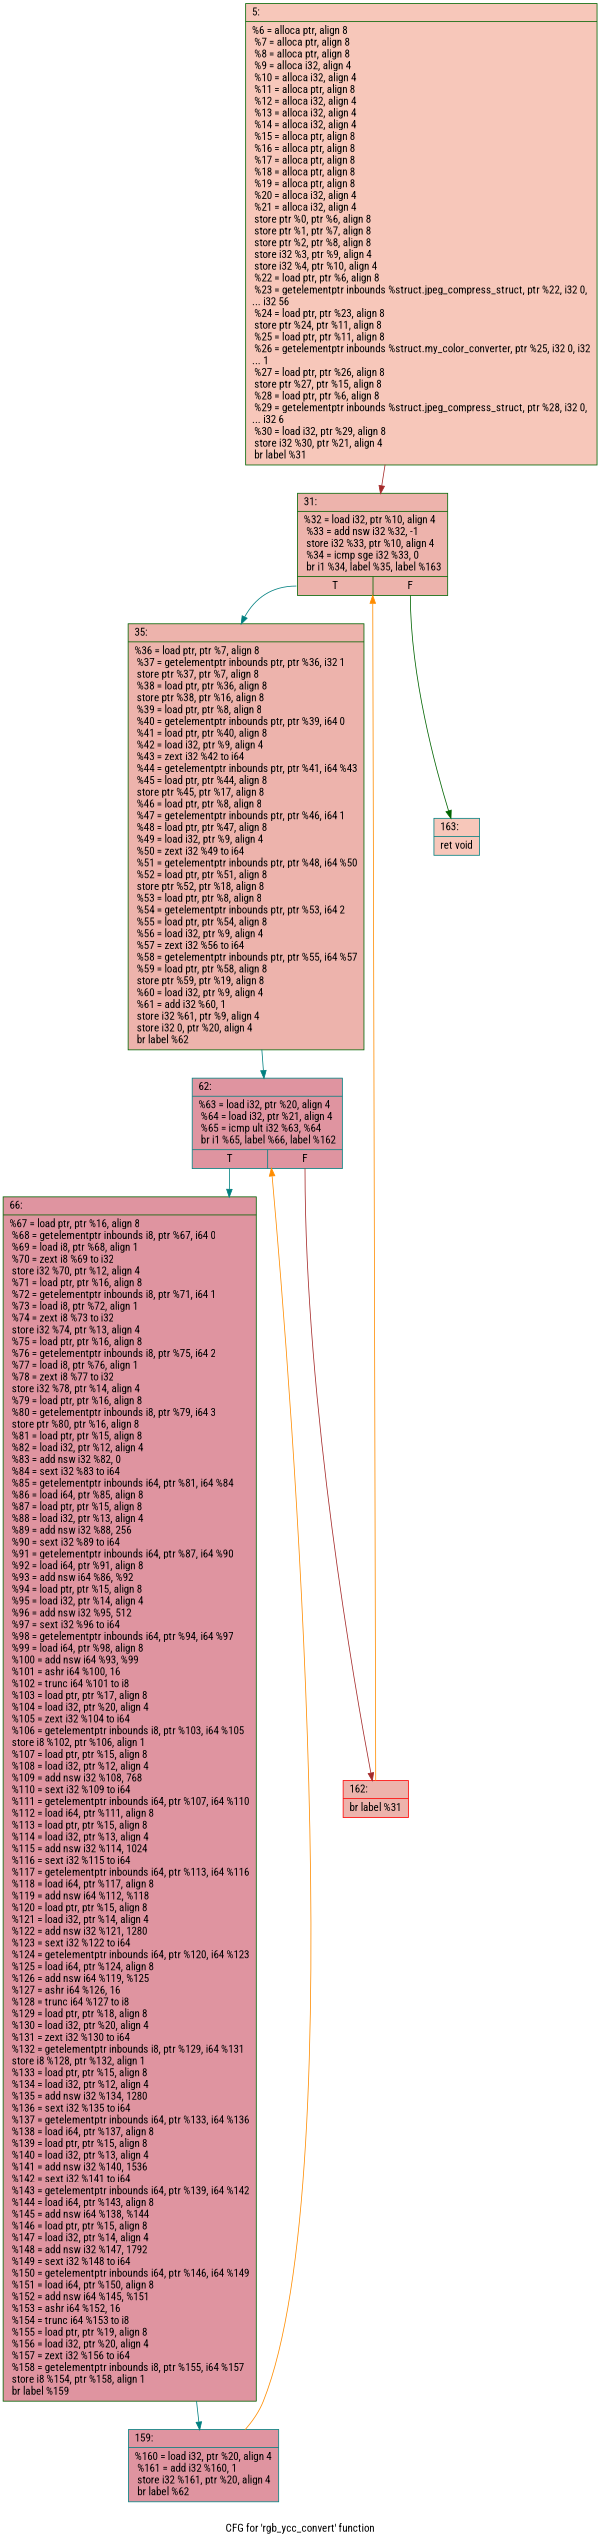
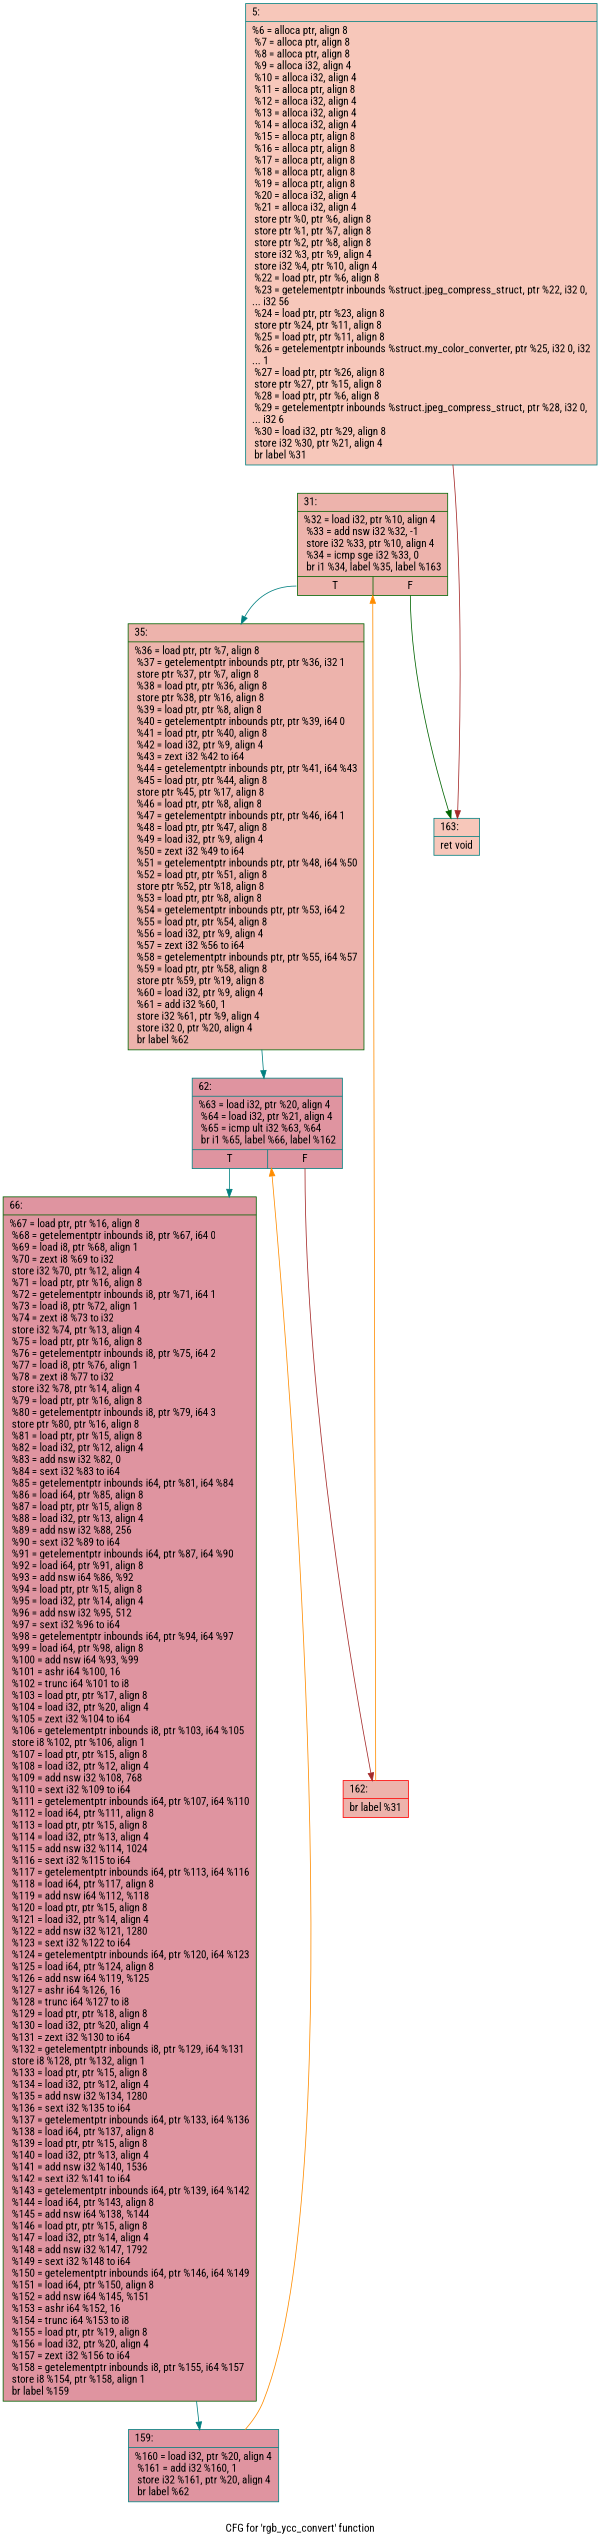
  digraph {
    fontname="Roboto Condensed"
    label="CFG for 'rgb_ycc_convert' function"
    node [color=darkgreen fillcolor="#d6524470" fontname="Roboto Condensed" shape=record style=filled]
    edge [color=teal fontname="Roboto Condensed"]
-   n1 [fillcolor="#ec7f6370" label="{5:\l|  %6 = alloca ptr, align 8\l  %7 = alloca ptr, align 8\l  %8 = alloca ptr, align 8\l  %9 = alloca i32, align 4\l  %10 = alloca i32, align 4\l  %11 = alloca ptr, align 8\l  %12 = alloca i32, align 4\l  %13 = alloca i32, align 4\l  %14 = alloca i32, align 4\l  %15 = alloca ptr, align 8\l  %16 = alloca ptr, align 8\l  %17 = alloca ptr, align 8\l  %18 = alloca ptr, align 8\l  %19 = alloca ptr, align 8\l  %20 = alloca i32, align 4\l  %21 = alloca i32, align 4\l  store ptr %0, ptr %6, align 8\l  store ptr %1, ptr %7, align 8\l  store ptr %2, ptr %8, align 8\l  store i32 %3, ptr %9, align 4\l  store i32 %4, ptr %10, align 4\l  %22 = load ptr, ptr %6, align 8\l  %23 = getelementptr inbounds %struct.jpeg_compress_struct, ptr %22, i32 0,\l... i32 56\l  %24 = load ptr, ptr %23, align 8\l  store ptr %24, ptr %11, align 8\l  %25 = load ptr, ptr %11, align 8\l  %26 = getelementptr inbounds %struct.my_color_converter, ptr %25, i32 0, i32\l... 1\l  %27 = load ptr, ptr %26, align 8\l  store ptr %27, ptr %15, align 8\l  %28 = load ptr, ptr %6, align 8\l  %29 = getelementptr inbounds %struct.jpeg_compress_struct, ptr %28, i32 0,\l... i32 6\l  %30 = load i32, ptr %29, align 8\l  store i32 %30, ptr %21, align 4\l  br label %31\l}"]
+   n1 [color=teal fillcolor="#ec7f6370" label="{5:\l|  %6 = alloca ptr, align 8\l  %7 = alloca ptr, align 8\l  %8 = alloca ptr, align 8\l  %9 = alloca i32, align 4\l  %10 = alloca i32, align 4\l  %11 = alloca ptr, align 8\l  %12 = alloca i32, align 4\l  %13 = alloca i32, align 4\l  %14 = alloca i32, align 4\l  %15 = alloca ptr, align 8\l  %16 = alloca ptr, align 8\l  %17 = alloca ptr, align 8\l  %18 = alloca ptr, align 8\l  %19 = alloca ptr, align 8\l  %20 = alloca i32, align 4\l  %21 = alloca i32, align 4\l  store ptr %0, ptr %6, align 8\l  store ptr %1, ptr %7, align 8\l  store ptr %2, ptr %8, align 8\l  store i32 %3, ptr %9, align 4\l  store i32 %4, ptr %10, align 4\l  %22 = load ptr, ptr %6, align 8\l  %23 = getelementptr inbounds %struct.jpeg_compress_struct, ptr %22, i32 0,\l... i32 56\l  %24 = load ptr, ptr %23, align 8\l  store ptr %24, ptr %11, align 8\l  %25 = load ptr, ptr %11, align 8\l  %26 = getelementptr inbounds %struct.my_color_converter, ptr %25, i32 0, i32\l... 1\l  %27 = load ptr, ptr %26, align 8\l  store ptr %27, ptr %15, align 8\l  %28 = load ptr, ptr %6, align 8\l  %29 = getelementptr inbounds %struct.jpeg_compress_struct, ptr %28, i32 0,\l... i32 6\l  %30 = load i32, ptr %29, align 8\l  store i32 %30, ptr %21, align 4\l  br label %31\l}"]
    n2 [label="{31:\l|  %32 = load i32, ptr %10, align 4\l  %33 = add nsw i32 %32, -1\l  store i32 %33, ptr %10, align 4\l  %34 = icmp sge i32 %33, 0\l  br i1 %34, label %35, label %163\l|{<s0>T|<s1>F}}"]
    n3 [label="{35:\l|  %36 = load ptr, ptr %7, align 8\l  %37 = getelementptr inbounds ptr, ptr %36, i32 1\l  store ptr %37, ptr %7, align 8\l  %38 = load ptr, ptr %36, align 8\l  store ptr %38, ptr %16, align 8\l  %39 = load ptr, ptr %8, align 8\l  %40 = getelementptr inbounds ptr, ptr %39, i64 0\l  %41 = load ptr, ptr %40, align 8\l  %42 = load i32, ptr %9, align 4\l  %43 = zext i32 %42 to i64\l  %44 = getelementptr inbounds ptr, ptr %41, i64 %43\l  %45 = load ptr, ptr %44, align 8\l  store ptr %45, ptr %17, align 8\l  %46 = load ptr, ptr %8, align 8\l  %47 = getelementptr inbounds ptr, ptr %46, i64 1\l  %48 = load ptr, ptr %47, align 8\l  %49 = load i32, ptr %9, align 4\l  %50 = zext i32 %49 to i64\l  %51 = getelementptr inbounds ptr, ptr %48, i64 %50\l  %52 = load ptr, ptr %51, align 8\l  store ptr %52, ptr %18, align 8\l  %53 = load ptr, ptr %8, align 8\l  %54 = getelementptr inbounds ptr, ptr %53, i64 2\l  %55 = load ptr, ptr %54, align 8\l  %56 = load i32, ptr %9, align 4\l  %57 = zext i32 %56 to i64\l  %58 = getelementptr inbounds ptr, ptr %55, i64 %57\l  %59 = load ptr, ptr %58, align 8\l  store ptr %59, ptr %19, align 8\l  %60 = load i32, ptr %9, align 4\l  %61 = add i32 %60, 1\l  store i32 %61, ptr %9, align 4\l  store i32 0, ptr %20, align 4\l  br label %62\l}"]
    n4 [color=teal fillcolor="#ec7f6370" label="{163:\l|  ret void\l}"]
    n5 [color=teal fillcolor="#b70d2870" label="{62:\l|  %63 = load i32, ptr %20, align 4\l  %64 = load i32, ptr %21, align 4\l  %65 = icmp ult i32 %63, %64\l  br i1 %65, label %66, label %162\l|{<s0>T|<s1>F}}"]
    n6 [fillcolor="#b70d2870" label="{66:\l|  %67 = load ptr, ptr %16, align 8\l  %68 = getelementptr inbounds i8, ptr %67, i64 0\l  %69 = load i8, ptr %68, align 1\l  %70 = zext i8 %69 to i32\l  store i32 %70, ptr %12, align 4\l  %71 = load ptr, ptr %16, align 8\l  %72 = getelementptr inbounds i8, ptr %71, i64 1\l  %73 = load i8, ptr %72, align 1\l  %74 = zext i8 %73 to i32\l  store i32 %74, ptr %13, align 4\l  %75 = load ptr, ptr %16, align 8\l  %76 = getelementptr inbounds i8, ptr %75, i64 2\l  %77 = load i8, ptr %76, align 1\l  %78 = zext i8 %77 to i32\l  store i32 %78, ptr %14, align 4\l  %79 = load ptr, ptr %16, align 8\l  %80 = getelementptr inbounds i8, ptr %79, i64 3\l  store ptr %80, ptr %16, align 8\l  %81 = load ptr, ptr %15, align 8\l  %82 = load i32, ptr %12, align 4\l  %83 = add nsw i32 %82, 0\l  %84 = sext i32 %83 to i64\l  %85 = getelementptr inbounds i64, ptr %81, i64 %84\l  %86 = load i64, ptr %85, align 8\l  %87 = load ptr, ptr %15, align 8\l  %88 = load i32, ptr %13, align 4\l  %89 = add nsw i32 %88, 256\l  %90 = sext i32 %89 to i64\l  %91 = getelementptr inbounds i64, ptr %87, i64 %90\l  %92 = load i64, ptr %91, align 8\l  %93 = add nsw i64 %86, %92\l  %94 = load ptr, ptr %15, align 8\l  %95 = load i32, ptr %14, align 4\l  %96 = add nsw i32 %95, 512\l  %97 = sext i32 %96 to i64\l  %98 = getelementptr inbounds i64, ptr %94, i64 %97\l  %99 = load i64, ptr %98, align 8\l  %100 = add nsw i64 %93, %99\l  %101 = ashr i64 %100, 16\l  %102 = trunc i64 %101 to i8\l  %103 = load ptr, ptr %17, align 8\l  %104 = load i32, ptr %20, align 4\l  %105 = zext i32 %104 to i64\l  %106 = getelementptr inbounds i8, ptr %103, i64 %105\l  store i8 %102, ptr %106, align 1\l  %107 = load ptr, ptr %15, align 8\l  %108 = load i32, ptr %12, align 4\l  %109 = add nsw i32 %108, 768\l  %110 = sext i32 %109 to i64\l  %111 = getelementptr inbounds i64, ptr %107, i64 %110\l  %112 = load i64, ptr %111, align 8\l  %113 = load ptr, ptr %15, align 8\l  %114 = load i32, ptr %13, align 4\l  %115 = add nsw i32 %114, 1024\l  %116 = sext i32 %115 to i64\l  %117 = getelementptr inbounds i64, ptr %113, i64 %116\l  %118 = load i64, ptr %117, align 8\l  %119 = add nsw i64 %112, %118\l  %120 = load ptr, ptr %15, align 8\l  %121 = load i32, ptr %14, align 4\l  %122 = add nsw i32 %121, 1280\l  %123 = sext i32 %122 to i64\l  %124 = getelementptr inbounds i64, ptr %120, i64 %123\l  %125 = load i64, ptr %124, align 8\l  %126 = add nsw i64 %119, %125\l  %127 = ashr i64 %126, 16\l  %128 = trunc i64 %127 to i8\l  %129 = load ptr, ptr %18, align 8\l  %130 = load i32, ptr %20, align 4\l  %131 = zext i32 %130 to i64\l  %132 = getelementptr inbounds i8, ptr %129, i64 %131\l  store i8 %128, ptr %132, align 1\l  %133 = load ptr, ptr %15, align 8\l  %134 = load i32, ptr %12, align 4\l  %135 = add nsw i32 %134, 1280\l  %136 = sext i32 %135 to i64\l  %137 = getelementptr inbounds i64, ptr %133, i64 %136\l  %138 = load i64, ptr %137, align 8\l  %139 = load ptr, ptr %15, align 8\l  %140 = load i32, ptr %13, align 4\l  %141 = add nsw i32 %140, 1536\l  %142 = sext i32 %141 to i64\l  %143 = getelementptr inbounds i64, ptr %139, i64 %142\l  %144 = load i64, ptr %143, align 8\l  %145 = add nsw i64 %138, %144\l  %146 = load ptr, ptr %15, align 8\l  %147 = load i32, ptr %14, align 4\l  %148 = add nsw i32 %147, 1792\l  %149 = sext i32 %148 to i64\l  %150 = getelementptr inbounds i64, ptr %146, i64 %149\l  %151 = load i64, ptr %150, align 8\l  %152 = add nsw i64 %145, %151\l  %153 = ashr i64 %152, 16\l  %154 = trunc i64 %153 to i8\l  %155 = load ptr, ptr %19, align 8\l  %156 = load i32, ptr %20, align 4\l  %157 = zext i32 %156 to i64\l  %158 = getelementptr inbounds i8, ptr %155, i64 %157\l  store i8 %154, ptr %158, align 1\l  br label %159\l}"]
    n7 [color=red label="{162:\l|  br label %31\l}"]
    n8 [color=teal fillcolor="#b70d2870" label="{159:\l|  %160 = load i32, ptr %20, align 4\l  %161 = add i32 %160, 1\l  store i32 %161, ptr %20, align 4\l  br label %62\l}"]
-   n1 -> n2 [color=brown]
+   n1 -> n4 [color=brown]
    n2 -> n3 [tailport=s0]
    n2 -> n4 [color=darkgreen tailport=s1]
    n3 -> n5
    n5 -> n6 [tailport=s0]
    n5 -> n7 [color=brown tailport=s1]
    n6 -> n8
    n7 -> n2 [color=darkorange]
    n8 -> n5 [color=darkorange]
  }
